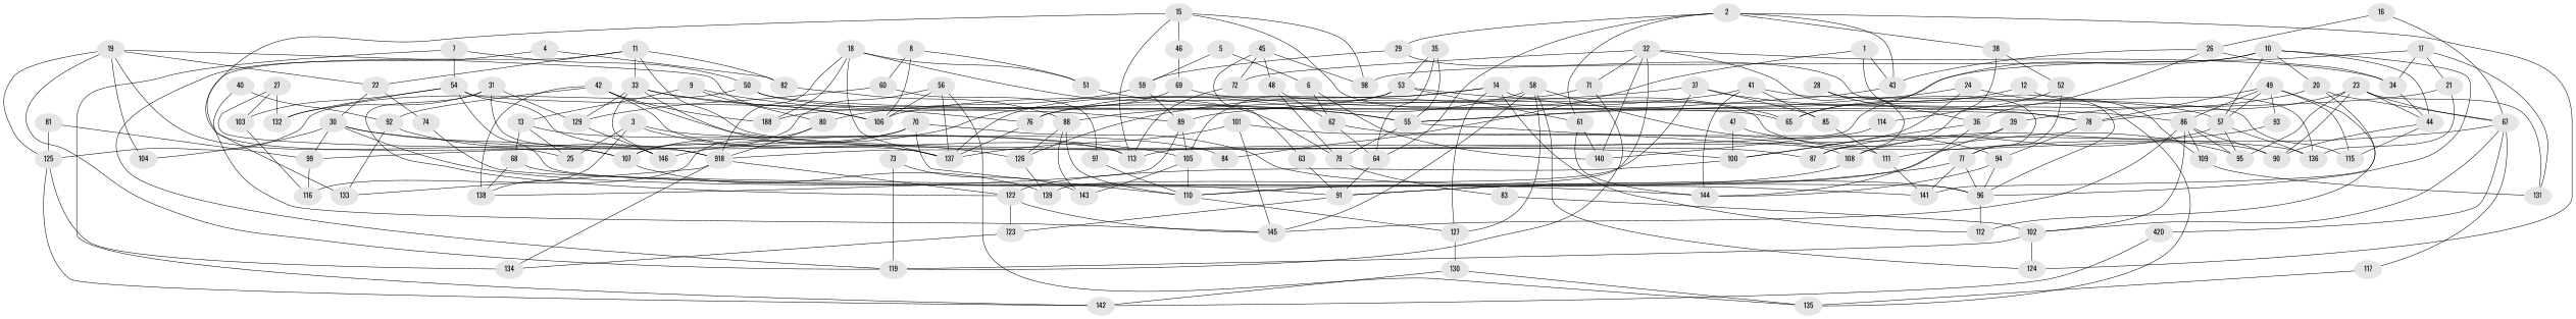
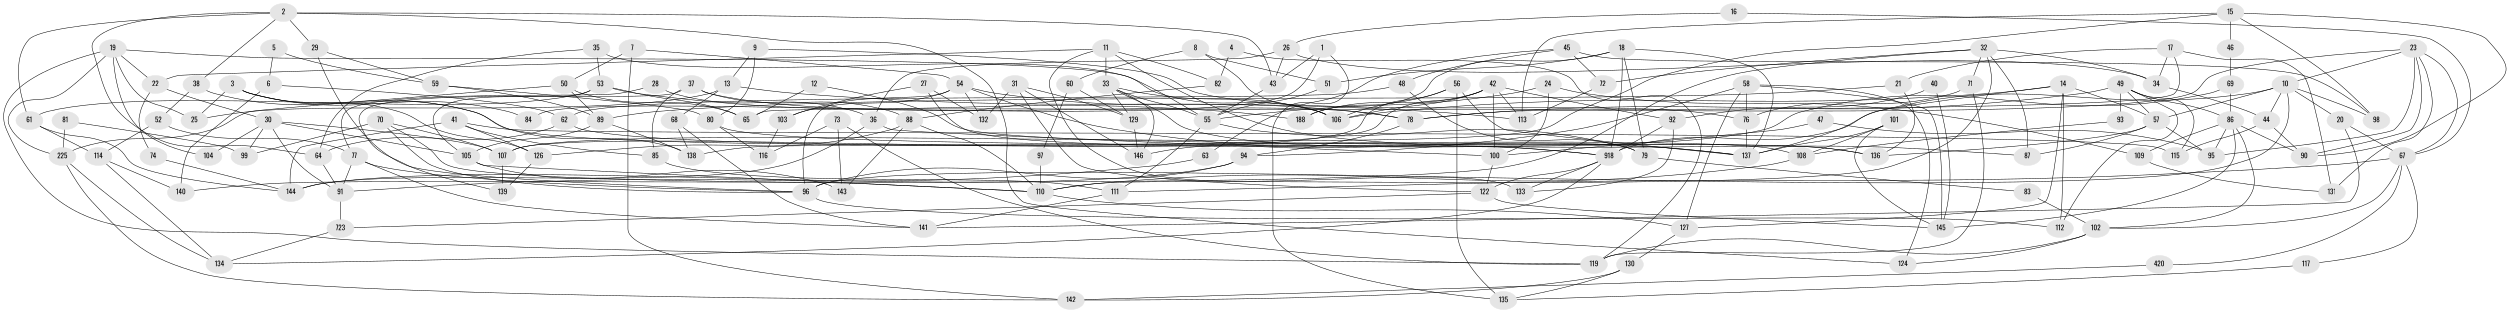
  graph {
    fontname=Oswald
    node [color=gray90 fontname=Oswald style=filled]
    edge [fontname=Oswald]
    1
    43
    84
    135
    55
    2
    29
    38
    61
    64
    124
    59
    96
    52
    108
    140
    144
    91
    3
    25
    126
    138
    139
    4
    82
    119
    88
    5
    6
    62
    80
    89
    136
    7
    50
    54
    142
    65
-   125
+   125 [label=225]
    137
    78
    103
    132
    8
    51
    60
    106
    129
    97
    9
    13
    76
    68
    113
    n55 [label=918]
    116
    10
    98
    20
    44
    57
    67
-   39
    141
    90
    115
    87
    95
    112
    133
    122
    134
    11
    22
    33
    30
    74
    146
    12
    14
    127
    130
    15
    46
    107
    69
    16
    26
    34
    36
    111
    102
    117
    n94 [label=420]
    17
    21
    131
    18
    79
    n100 [label=188]
    83
    19
    104
    105
    99
    23
    94
    24
    100
    109
    27
    28
    77
    n114 [label=723]
    110
    143
    31
    145
    32
    71
    72
    35
    53
    37
    85
    114
    40
    92
    41
    42
    45
    48
    63
    86
    47
    49
    93
    56
    58
    70
    73
    101
    81
    1 -- 43
    1 -- 84
    1 -- 135
    43 -- 55
    55 -- 111
    55 -- 79
    2 -- 43
    2 -- 29
    2 -- 38
    2 -- 61
    2 -- 64
    2 -- 124
    29 -- 59
    29 -- 96
    38 -- 52
    38 -- 108
-   61 -- 140
+   61 -- 114
    61 -- 144
    64 -- 91
    59 -- 80
    59 -- 89
    96 -- 112
    52 -- 77
    52 -- 114
    108 -- 110
    91 -- n114
    3 -- 84
    3 -- 25
    3 -- 126
    3 -- 138
    126 -- 139
    4 -- 82
    4 -- 119
    82 -- 88
    88 -- 126
    88 -- 110
    88 -- 143
    5 -- 59
    5 -- 6
    6 -- 140
    6 -- 62
    62 -- 64
    62 -- 136
    80 -- n55
    80 -- 116
    89 -- 138
    89 -- 105
    7 -- 50
    7 -- 54
    7 -- 142
    50 -- 89
    50 -- 65
    50 -- 125
    54 -- 96
    54 -- 137
    54 -- 78
    54 -- 103
    54 -- 132
    125 -- 142
    125 -- 134
    78 -- 94
    103 -- 116
    8 -- 51
    8 -- 60
    8 -- 106
    51 -- 55
    60 -- 129
    60 -- 97
    129 -- 146
    97 -- 110
    9 -- 80
    9 -- 13
    9 -- 76
    13 -- 25
    13 -- 68
    13 -- 113
    76 -- 137
    68 -- 138
    68 -- 141
    n55 -- 133
    n55 -- 122
    n55 -- 134
    10 -- 96
    10 -- n55
    10 -- 98
    10 -- 20
    10 -- 44
    10 -- 57
    20 -- 67
-   20 -- 39
    20 -- 141
    44 -- 90
    44 -- 115
    57 -- 136
    57 -- 87
    57 -- 95
    67 -- 111
    67 -- 102
    67 -- 117
    67 -- n94
-   39 -- 91
-   39 -- 113
    122 -- n114
    122 -- 145
    11 -- 82
    11 -- 87
    11 -- 133
    11 -- 22
    11 -- 33
    22 -- 30
    22 -- 74
    33 -- 55
    33 -- 137
    33 -- 106
    33 -- 129
    33 -- 146
    30 -- 91
    30 -- 107
    30 -- 104
    30 -- 105
    30 -- 99
    74 -- 144
    12 -- 136
    12 -- 65
    14 -- 137
    14 -- 106
    14 -- 57
    14 -- 112
    14 -- 127
    127 -- 130
    130 -- 135
    130 -- 142
    15 -- 113
    15 -- 98
    15 -- 90
    15 -- 46
    15 -- 107
    46 -- 69
    107 -- 139
    69 -- 146
    69 -- 86
    16 -- 67
    16 -- 26
    26 -- 43
    26 -- 34
    26 -- 36
    34 -- 44
    36 -- 144
    36 -- 100
    111 -- 141
    102 -- 124
    102 -- 119
    117 -- 135
    n94 -- 142
    17 -- 65
    17 -- 34
    17 -- 21
    17 -- 131
    21 -- 89
    21 -- 136
    18 -- 137
    18 -- 51
    18 -- n55
    18 -- 79
    18 -- n100
    79 -- 83
    83 -- 102
    19 -- 25
    19 -- 119
    19 -- 125
    19 -- 106
    19 -- 22
    19 -- 104
    105 -- 110
    105 -- 143
-   99 -- 116
+   73 -- 116
    23 -- 78
-   23 -- 44
+   23 -- 10
    23 -- 67
    23 -- 90
    23 -- 95
    23 -- 131
    94 -- 96
    94 -- 144
    24 -- 55
    24 -- 100
    24 -- 109
    100 -- 122
    109 -- 131
    27 -- 103
    27 -- 132
    27 -- n55
    28 -- 36
    28 -- 77
    77 -- 96
    77 -- 91
    77 -- 141
    n114 -- 134
    110 -- 127
    31 -- 132
    31 -- 129
    31 -- 122
    31 -- 146
    32 -- 140
    32 -- 87
    32 -- 34
    32 -- 110
    32 -- 71
    32 -- 72
    71 -- 119
    71 -- 76
    72 -- 113
    35 -- 55
    35 -- 64
    35 -- 53
    53 -- 61
    53 -- 65
    53 -- n100
    53 -- 105
    37 -- 139
    37 -- 88
    37 -- 78
    37 -- 85
    85 -- 111
    114 -- 140
+   114 -- 134
    40 -- 145
    40 -- 92
    92 -- n55
    92 -- 133
    41 -- 144
    41 -- 126
    41 -- 115
    41 -- 85
    42 -- 138
+   42 -- 106
    42 -- 113
    42 -- n100
    42 -- 100
    42 -- 92
    45 -- 98
    45 -- 72
    45 -- 48
    45 -- 63
    48 -- 62
    48 -- 79
    63 -- 91
    86 -- 90
    86 -- 95
    86 -- 102
    86 -- 109
    86 -- 145
    47 -- 95
    47 -- 100
    49 -- 78
    49 -- 57
    49 -- 115
    49 -- 112
    49 -- 86
    49 -- 93
    93 -- 108
    56 -- 135
    56 -- 137
    56 -- 106
    56 -- 107
    58 -- 124
    58 -- 76
    58 -- 127
    58 -- 94
    58 -- 145
    70 -- 96
    70 -- 107
    70 -- 99
    70 -- 110
    73 -- 119
    73 -- 143
    101 -- 108
    101 -- 137
    101 -- 145
    81 -- 125
    81 -- 99
  }
